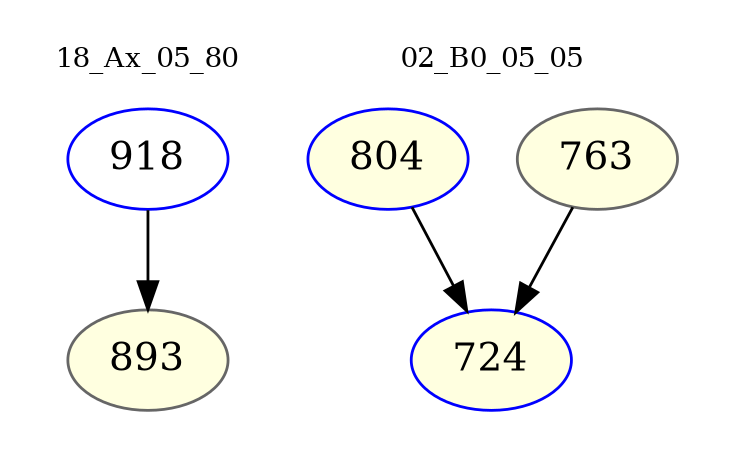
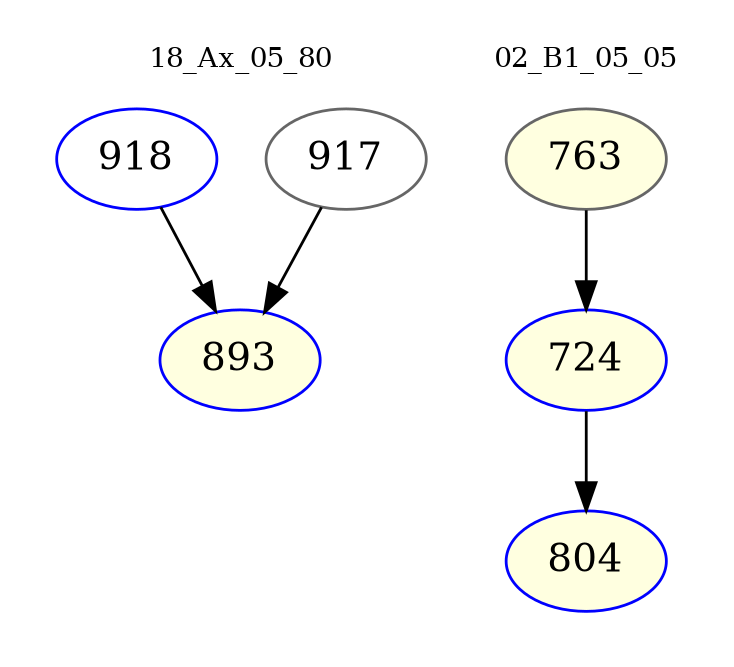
  digraph {
    node [color=blue fillcolor=lightyellow style=filled]
    edge [color=black]
-   n2 [color=gray40 label=893]
+   n1 [color=gray40 fillcolor=white label=917]
+   n2 [label=893]
    n3 [fillcolor=white label=918]
    n4 [color=gray40 label=763]
    n5 [label=724]
    n6 [label=804]
    subgraph cluster_1 {
      color=white
      fontsize=10
      label="18_Ax_05_80"
+     n1
      n2
      n3
    }
    subgraph cluster_2 {
      color=white
      fontsize=10
-     label="02_B0_05_05"
+     label="02_B1_05_05"
      n4
      n5
      n6
    }
+   n1 -> n2
    n3 -> n2
    n4 -> n5
-   n6 -> n5
+   n5 -> n6
  }
